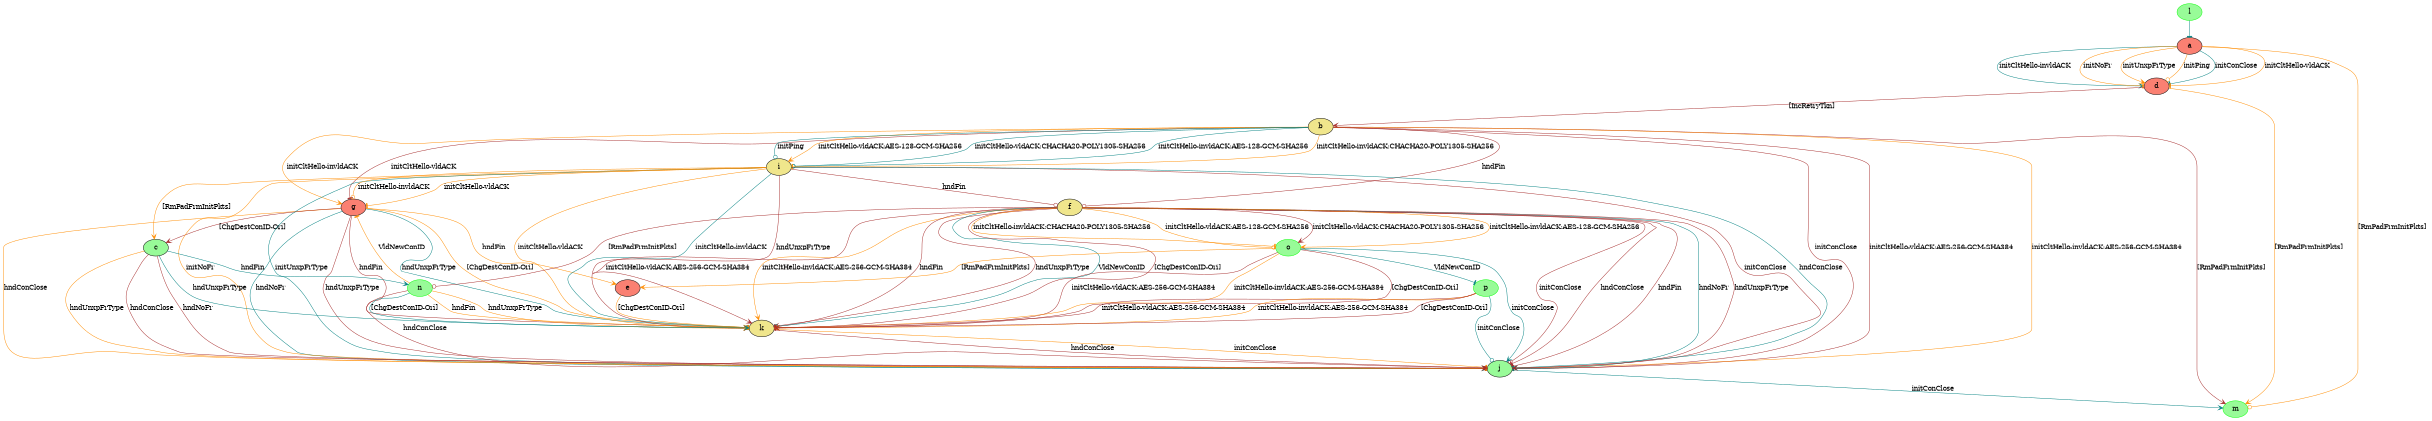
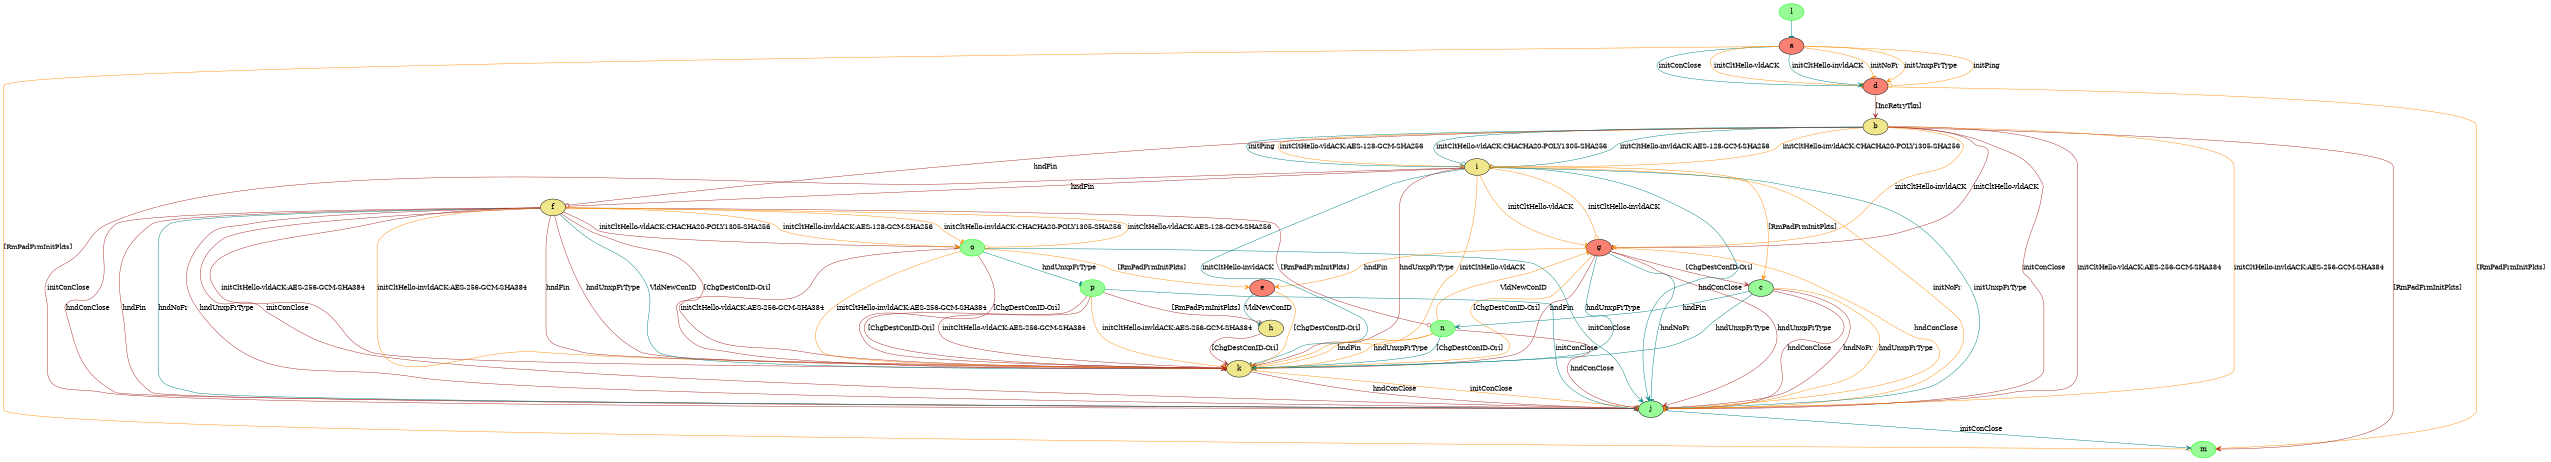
  digraph {
    node [fillcolor=palegreen style=filled]
    edge [arrowhead=vee color=brown]
    a [fillcolor=salmon]
    d [fillcolor=salmon]
    m [color=green]
    b [fillcolor=khaki]
    j
    g [fillcolor=salmon]
    i [fillcolor=khaki]
    f [fillcolor=khaki]
    c
    k [fillcolor=khaki]
    e [fillcolor=salmon]
    n [color=green]
+   h [fillcolor=khaki]
    o [color=green]
    p [color=green]
    l [color=green]
    a -> d [arrowhead=odot color=darkorange label="initPing "]
    a -> d [arrowhead=tee color=teal label="initConClose "]
    a -> d [arrowhead=tee color=darkorange label="initCltHello-vldACK "]
    a -> d [color=teal label="initCltHello-invldACK "]
    a -> d [arrowhead=tee color=darkorange label="initNoFr "]
    a -> d [color=darkorange label="initUnxpFrType "]
    a -> m [arrowhead=odot color=darkorange label="[RmPadFrmInitPkts] "]
    d -> m [color=darkorange label="[RmPadFrmInitPkts] "]
    d -> b [label="[IncRetryTkn] "]
    b -> m [label="[RmPadFrmInitPkts] "]
    b -> j [arrowhead=odot label="initConClose "]
    b -> j [arrowhead=tee label="initCltHello-vldACK:AES-256-GCM-SHA384 "]
    b -> j [arrowhead=tee color=darkorange label="initCltHello-invldACK:AES-256-GCM-SHA384 "]
    b -> g [arrowhead=tee label="initCltHello-vldACK "]
    b -> g [color=darkorange label="initCltHello-invldACK "]
    b -> i [color=darkorange label="initCltHello-vldACK:AES-128-GCM-SHA256 "]
    b -> i [arrowhead=odot color=teal label="initCltHello-vldACK:CHACHA20-POLY1305-SHA256 "]
    b -> i [arrowhead=odot color=teal label="initCltHello-invldACK:AES-128-GCM-SHA256 "]
    b -> i [arrowhead=tee color=darkorange label="initCltHello-invldACK:CHACHA20-POLY1305-SHA256 "]
    b -> i [arrowhead=odot color=teal label="initPing "]
    b -> f [arrowhead=odot label="hndFin "]
    j -> m [color=teal label="initConClose "]
    g -> j [arrowhead=tee color=darkorange label="hndConClose "]
    g -> j [arrowhead=tee color=teal label="hndNoFr "]
    g -> j [label="hndUnxpFrType "]
    g -> c [label="[ChgDestConID-Ori] "]
    g -> k [arrowhead=odot label="hndFin "]
    g -> k [arrowhead=odot color=teal label="hndUnxpFrType "]
    g -> k [color=darkorange label="[ChgDestConID-Ori] "]
    g -> e [color=darkorange label="hndFin "]
    i -> j [arrowhead=tee label="initConClose "]
    i -> j [color=teal label="hndConClose "]
    i -> j [arrowhead=odot color=darkorange label="initNoFr "]
    i -> j [color=teal label="initUnxpFrType "]
    i -> g [arrowhead=tee color=darkorange label="initCltHello-vldACK "]
    i -> g [arrowhead=odot color=darkorange label="initCltHello-invldACK "]
    i -> f [arrowhead=odot label="hndFin "]
    i -> c [color=darkorange label="[RmPadFrmInitPkts] "]
    i -> k [color=darkorange label="initCltHello-vldACK "]
    i -> k [arrowhead=tee color=teal label="initCltHello-invldACK "]
    i -> k [label="hndUnxpFrType "]
    f -> j [arrowhead=odot label="initConClose "]
    f -> j [arrowhead=tee label="hndConClose "]
    f -> j [arrowhead=tee label="hndFin "]
    f -> j [arrowhead=tee color=teal label="hndNoFr "]
    f -> j [label="hndUnxpFrType "]
    f -> k [label="initCltHello-vldACK:AES-256-GCM-SHA384 "]
    f -> k [color=darkorange label="initCltHello-invldACK:AES-256-GCM-SHA384 "]
    f -> k [arrowhead=tee label="hndFin "]
    f -> k [label="hndUnxpFrType "]
    f -> k [arrowhead=odot color=teal label="VldNewConID "]
    f -> k [label="[ChgDestConID-Ori] "]
    f -> n [arrowhead=odot label="[RmPadFrmInitPkts] "]
    f -> o [arrowhead=odot color=darkorange label="initCltHello-vldACK:AES-128-GCM-SHA256 "]
    f -> o [label="initCltHello-vldACK:CHACHA20-POLY1305-SHA256 "]
    f -> o [color=darkorange label="initCltHello-invldACK:AES-128-GCM-SHA256 "]
    f -> o [arrowhead=tee color=darkorange label="initCltHello-invldACK:CHACHA20-POLY1305-SHA256 "]
    c -> j [arrowhead=tee label="hndConClose "]
    c -> j [arrowhead=odot label="hndNoFr "]
    c -> j [arrowhead=tee color=darkorange label="hndUnxpFrType "]
    c -> k [arrowhead=odot color=teal label="hndUnxpFrType "]
    c -> n [color=teal label="hndFin "]
    k -> j [arrowhead=tee color=darkorange label="initConClose "]
    k -> j [arrowhead=odot label="hndConClose "]
    e -> k [arrowhead=tee color=darkorange label="[ChgDestConID-Ori] "]
-   n -> j [label="hndConClose "]
+   e -> h [arrowhead=tee color=teal label="VldNewConID "]
+   n -> j [arrowhead=odot label="hndConClose "]
    n -> g [arrowhead=tee color=darkorange label="VldNewConID "]
    n -> k [arrowhead=odot color=darkorange label="hndFin "]
    n -> k [color=darkorange label="hndUnxpFrType "]
    n -> k [color=teal label="[ChgDestConID-Ori] "]
+   h -> k [label="[ChgDestConID-Ori] "]
    o -> j [color=teal label="initConClose "]
    o -> k [arrowhead=tee label="initCltHello-vldACK:AES-256-GCM-SHA384 "]
    o -> k [arrowhead=odot color=darkorange label="initCltHello-invldACK:AES-256-GCM-SHA384 "]
    o -> k [arrowhead=odot label="[ChgDestConID-Ori] "]
    o -> e [color=darkorange label="[RmPadFrmInitPkts] "]
-   o -> p [arrowhead=tee color=teal label="VldNewConID "]
+   o -> p [arrowhead=tee color=teal label="hndUnxpFrType "]
    p -> j [arrowhead=odot color=teal label="initConClose "]
    p -> k [arrowhead=tee label="initCltHello-vldACK:AES-256-GCM-SHA384 "]
    p -> k [color=darkorange label="initCltHello-invldACK:AES-256-GCM-SHA384 "]
    p -> k [label="[ChgDestConID-Ori] "]
+   p -> h [arrowhead=odot label="[RmPadFrmInitPkts] "]
    l -> a [arrowhead=tee color=teal]
  }
